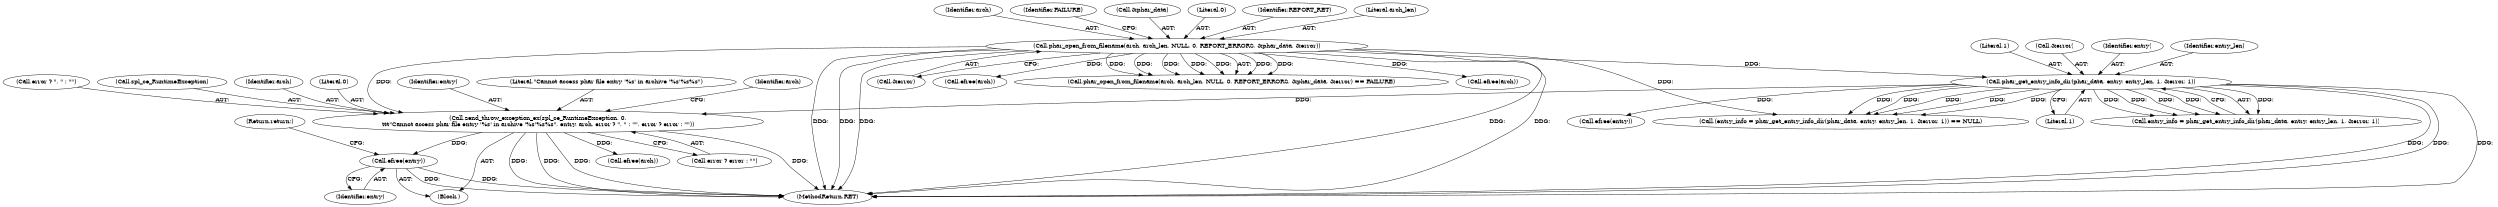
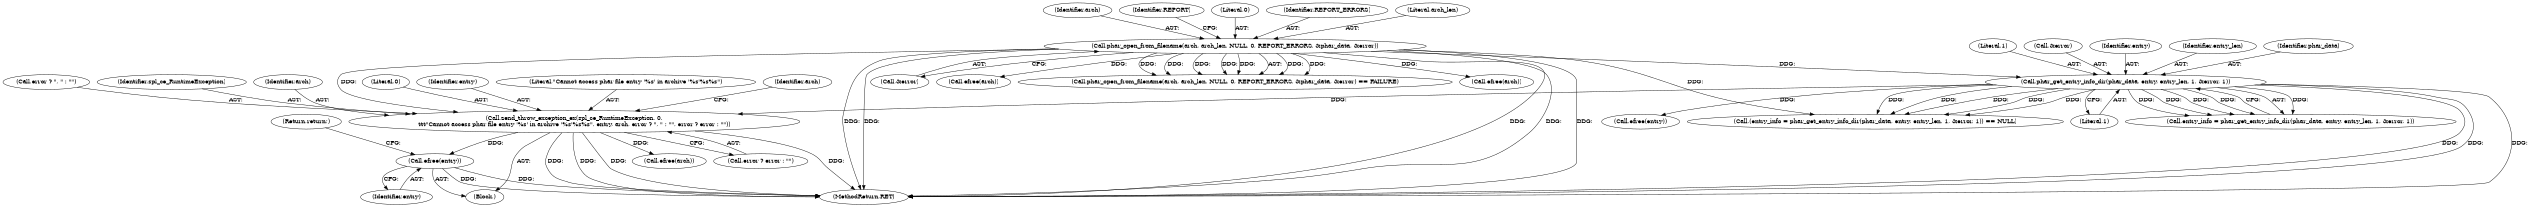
  digraph {
    n1 [label="(Call,efree(entry))"]
    n2 [label="(Identifier,entry)"]
    n3 [label="(MethodReturn,RET)"]
    n4 [label="(Block,)"]
    n5 [label="(Call,zend_throw_exception_ex(spl_ce_RuntimeException, 0,\n\t\t\t\"Cannot access phar file entry '%s' in archive '%s'%s%s\", entry, arch, error ? \", \" : \"\", error ? error : \"\"))"]
    n6 [label="(Call,efree(arch))"]
    n7 [label="(Call,error ? error : \"\")"]
    n8 [label="(Call,phar_get_entry_info_dir(phar_data, entry, entry_len, 1, &error, 1))"]
    n9 [label="(Call,efree(entry))"]
    n10 [label="(Call,(entry_info = phar_get_entry_info_dir(phar_data, entry, entry_len, 1, &error, 1)) == NULL)"]
    n11 [label="(Literal,1)"]
    n12 [label="(Call,entry_info = phar_get_entry_info_dir(phar_data, entry, entry_len, 1, &error, 1))"]
    n13 [label="(Call,phar_open_from_filename(arch, arch_len, NULL, 0, REPORT_ERRORS, &phar_data, &error))"]
    n14 [label="(Call,&error)"]
    n15 [label="(Call,efree(arch))"]
    n16 [label="(Call,phar_open_from_filename(arch, arch_len, NULL, 0, REPORT_ERRORS, &phar_data, &error) == FAILURE)"]
    n17 [label="(Call,efree(arch))"]
    n18 [label="(Identifier,arch)"]
+   n19 [label="(Identifier,phar_data)"]
    n20 [label="(Identifier,arch)"]
    n21 [label="(Literal,0)"]
-   n22 [label="(Identifier,FAILURE)"]
+   n22 [label="(Identifier,REPORT)"]
    n23 [label="(Identifier,entry)"]
    n24 [label="(Literal,1)"]
    n25 [label="(Literal,\"Cannot access phar file entry '%s' in archive '%s'%s%s\")"]
    n26 [label="(Identifier,arch)"]
    n27 [label="(Call,error ? \", \" : \"\")"]
-   n28 [label="(Call,spl_ce_RuntimeException)"]
+   n28 [label="(Identifier,spl_ce_RuntimeException)"]
    n29 [label="(Call,&error)"]
-   n30 [label="(Call,&phar_data)"]
    n31 [label="(Identifier,entry)"]
    n32 [label="(Literal,0)"]
    n33 [label="(Return,return;)"]
    n34 [label="(Identifier,entry_len)"]
-   n35 [label="(Identifier,REPORT_RET)"]
+   n35 [label="(Identifier,REPORT_ERRORS)"]
    n36 [label="(Literal,arch_len)"]
    n1 -> n2 [label="CFG: "]
    n1 -> n3 [label="DDG: "]
    n1 -> n3 [label="DDG: "]
    n1 -> n4 [label="AST: "]
    n2 -> n1 [label="AST: "]
    n5 -> n1 [label="DDG: "]
    n5 -> n3 [label="DDG: "]
    n5 -> n3 [label="DDG: "]
    n5 -> n3 [label="DDG: "]
    n5 -> n3 [label="DDG: "]
    n5 -> n4 [label="AST: "]
    n5 -> n6 [label="DDG: "]
    n5 -> n7 [label="CFG: "]
    n7 -> n5 [label="AST: "]
    n8 -> n3 [label="DDG: "]
    n8 -> n3 [label="DDG: "]
    n8 -> n3 [label="DDG: "]
    n8 -> n5 [label="DDG: "]
    n8 -> n9 [label="DDG: "]
    n8 -> n10 [label="DDG: "]
    n8 -> n10 [label="DDG: "]
    n8 -> n10 [label="DDG: "]
    n8 -> n10 [label="DDG: "]
    n8 -> n10 [label="DDG: "]
    n8 -> n11 [label="CFG: "]
    n8 -> n12 [label="AST: "]
    n8 -> n12 [label="DDG: "]
    n8 -> n12 [label="DDG: "]
    n8 -> n12 [label="DDG: "]
    n8 -> n12 [label="DDG: "]
    n8 -> n12 [label="DDG: "]
    n11 -> n8 [label="AST: "]
    n12 -> n8 [label="CFG: "]
    n13 -> n3 [label="DDG: "]
    n13 -> n3 [label="DDG: "]
    n13 -> n3 [label="DDG: "]
    n13 -> n3 [label="DDG: "]
    n13 -> n3 [label="DDG: "]
    n13 -> n5 [label="DDG: "]
    n13 -> n8 [label="DDG: "]
    n13 -> n10 [label="DDG: "]
    n13 -> n14 [label="CFG: "]
    n13 -> n15 [label="DDG: "]
    n13 -> n16 [label="AST: "]
    n13 -> n16 [label="DDG: "]
    n13 -> n16 [label="DDG: "]
    n13 -> n16 [label="DDG: "]
    n13 -> n16 [label="DDG: "]
    n13 -> n16 [label="DDG: "]
    n13 -> n16 [label="DDG: "]
    n13 -> n16 [label="DDG: "]
    n13 -> n17 [label="DDG: "]
    n14 -> n13 [label="AST: "]
    n18 -> n13 [label="AST: "]
+   n19 -> n8 [label="AST: "]
    n20 -> n5 [label="AST: "]
    n21 -> n5 [label="AST: "]
    n22 -> n13 [label="CFG: "]
    n23 -> n5 [label="AST: "]
    n24 -> n8 [label="AST: "]
    n25 -> n5 [label="AST: "]
    n26 -> n5 [label="CFG: "]
    n27 -> n5 [label="AST: "]
    n28 -> n5 [label="AST: "]
    n29 -> n8 [label="AST: "]
-   n30 -> n13 [label="AST: "]
    n31 -> n8 [label="AST: "]
    n32 -> n13 [label="AST: "]
    n33 -> n1 [label="CFG: "]
    n34 -> n8 [label="AST: "]
    n35 -> n13 [label="AST: "]
    n36 -> n13 [label="AST: "]
  }
